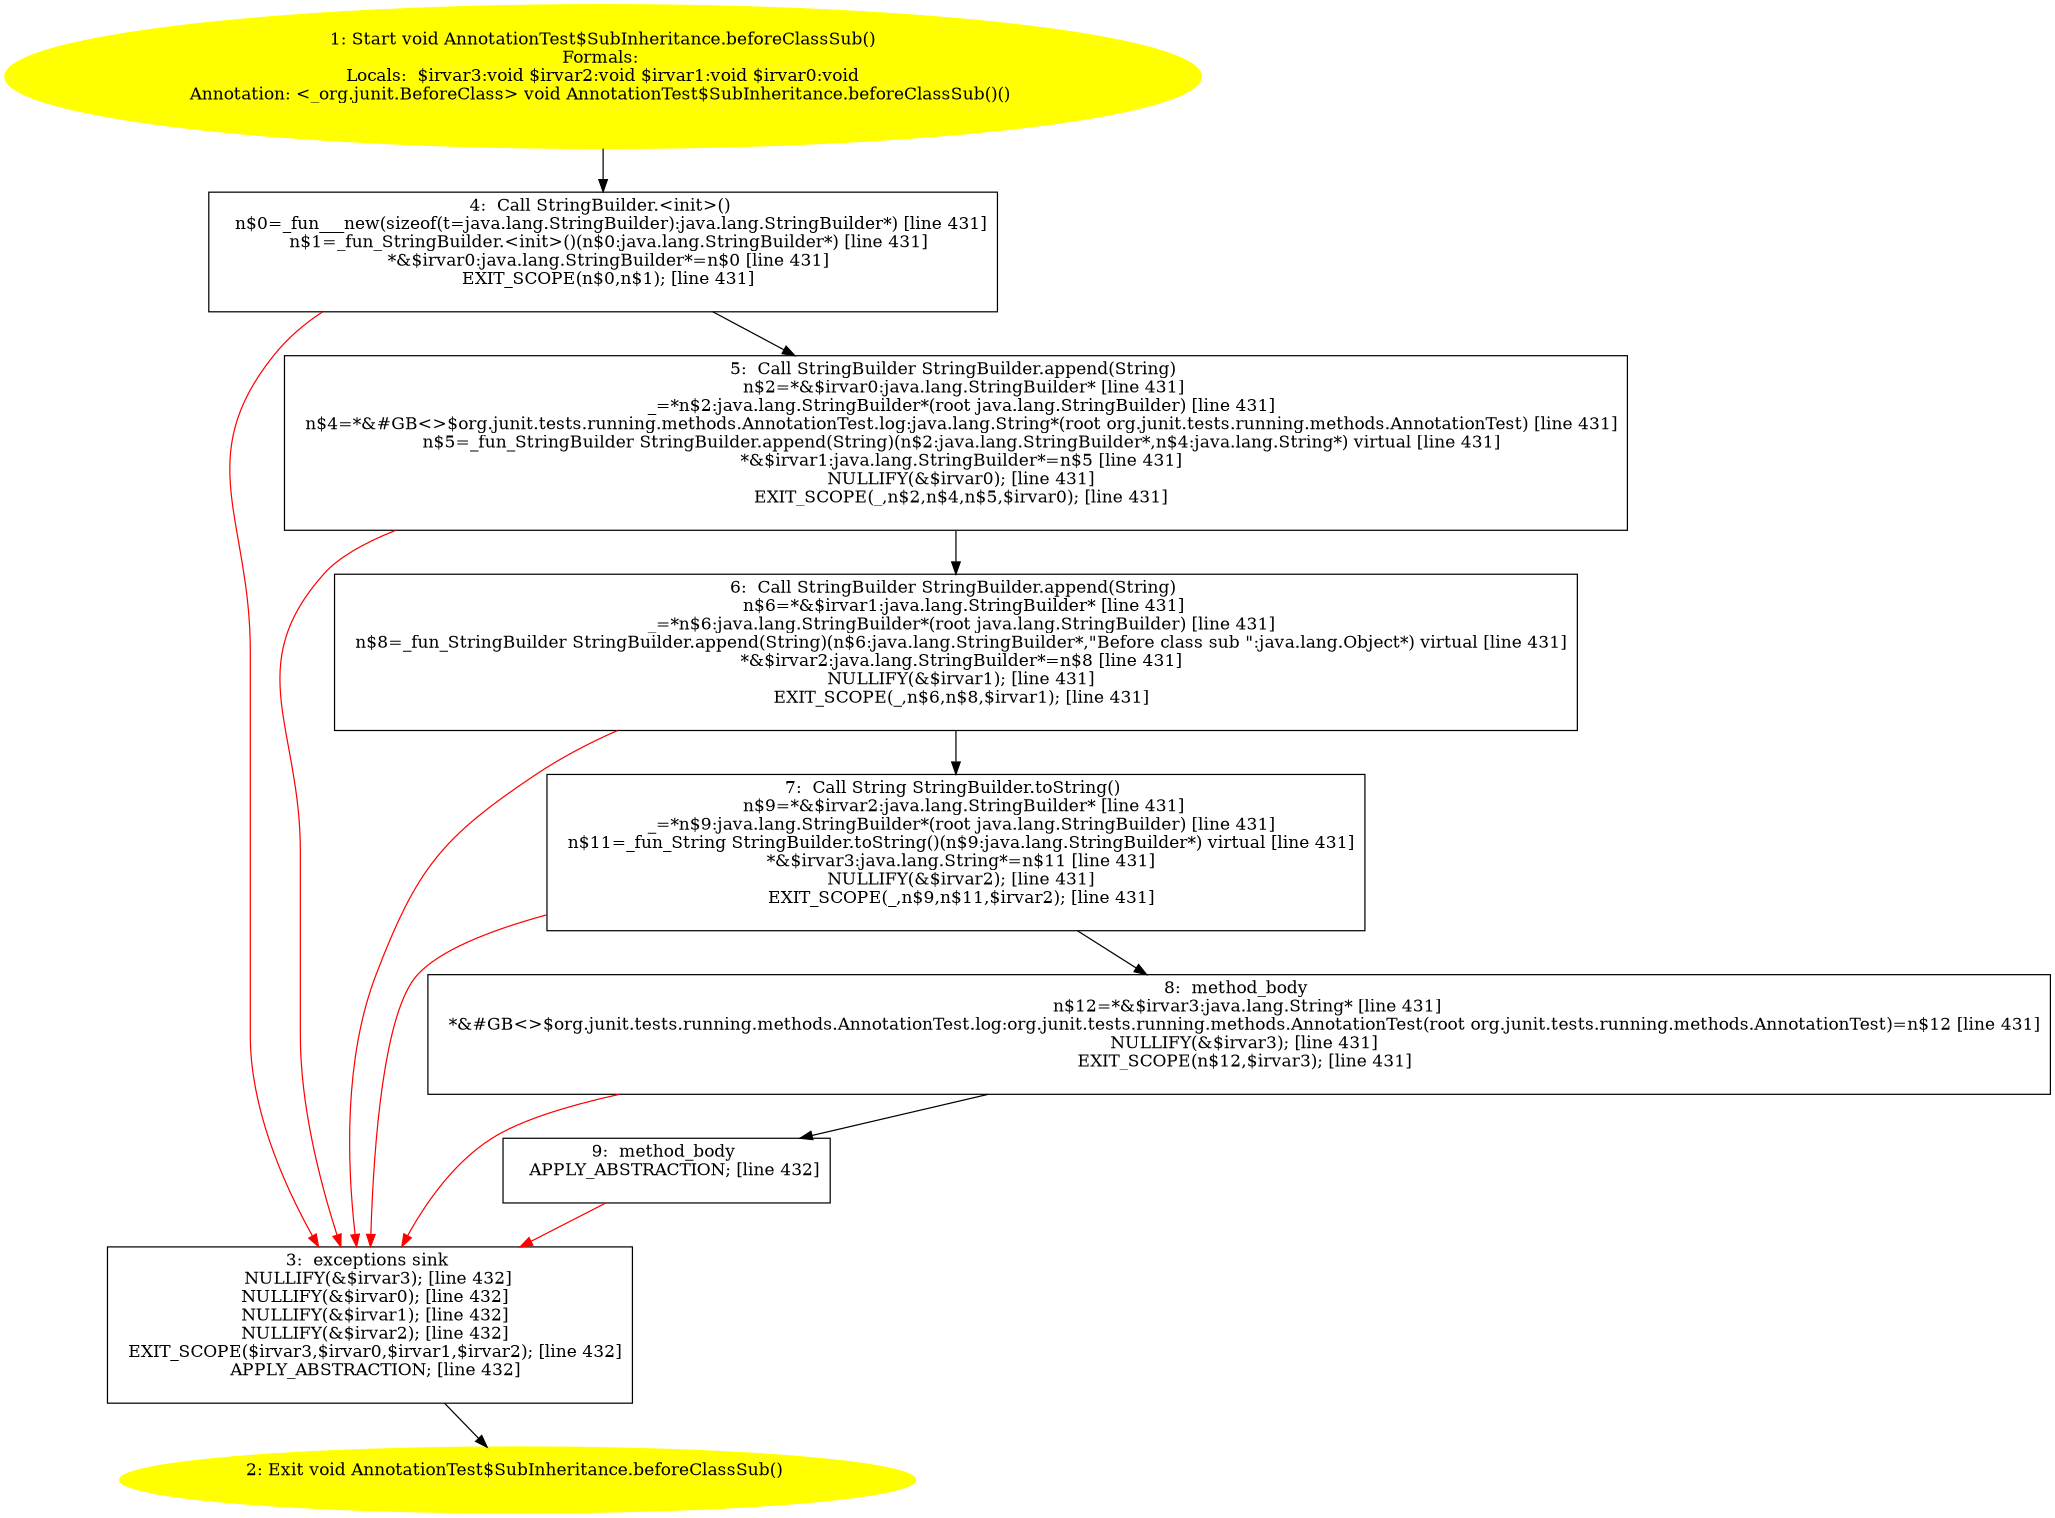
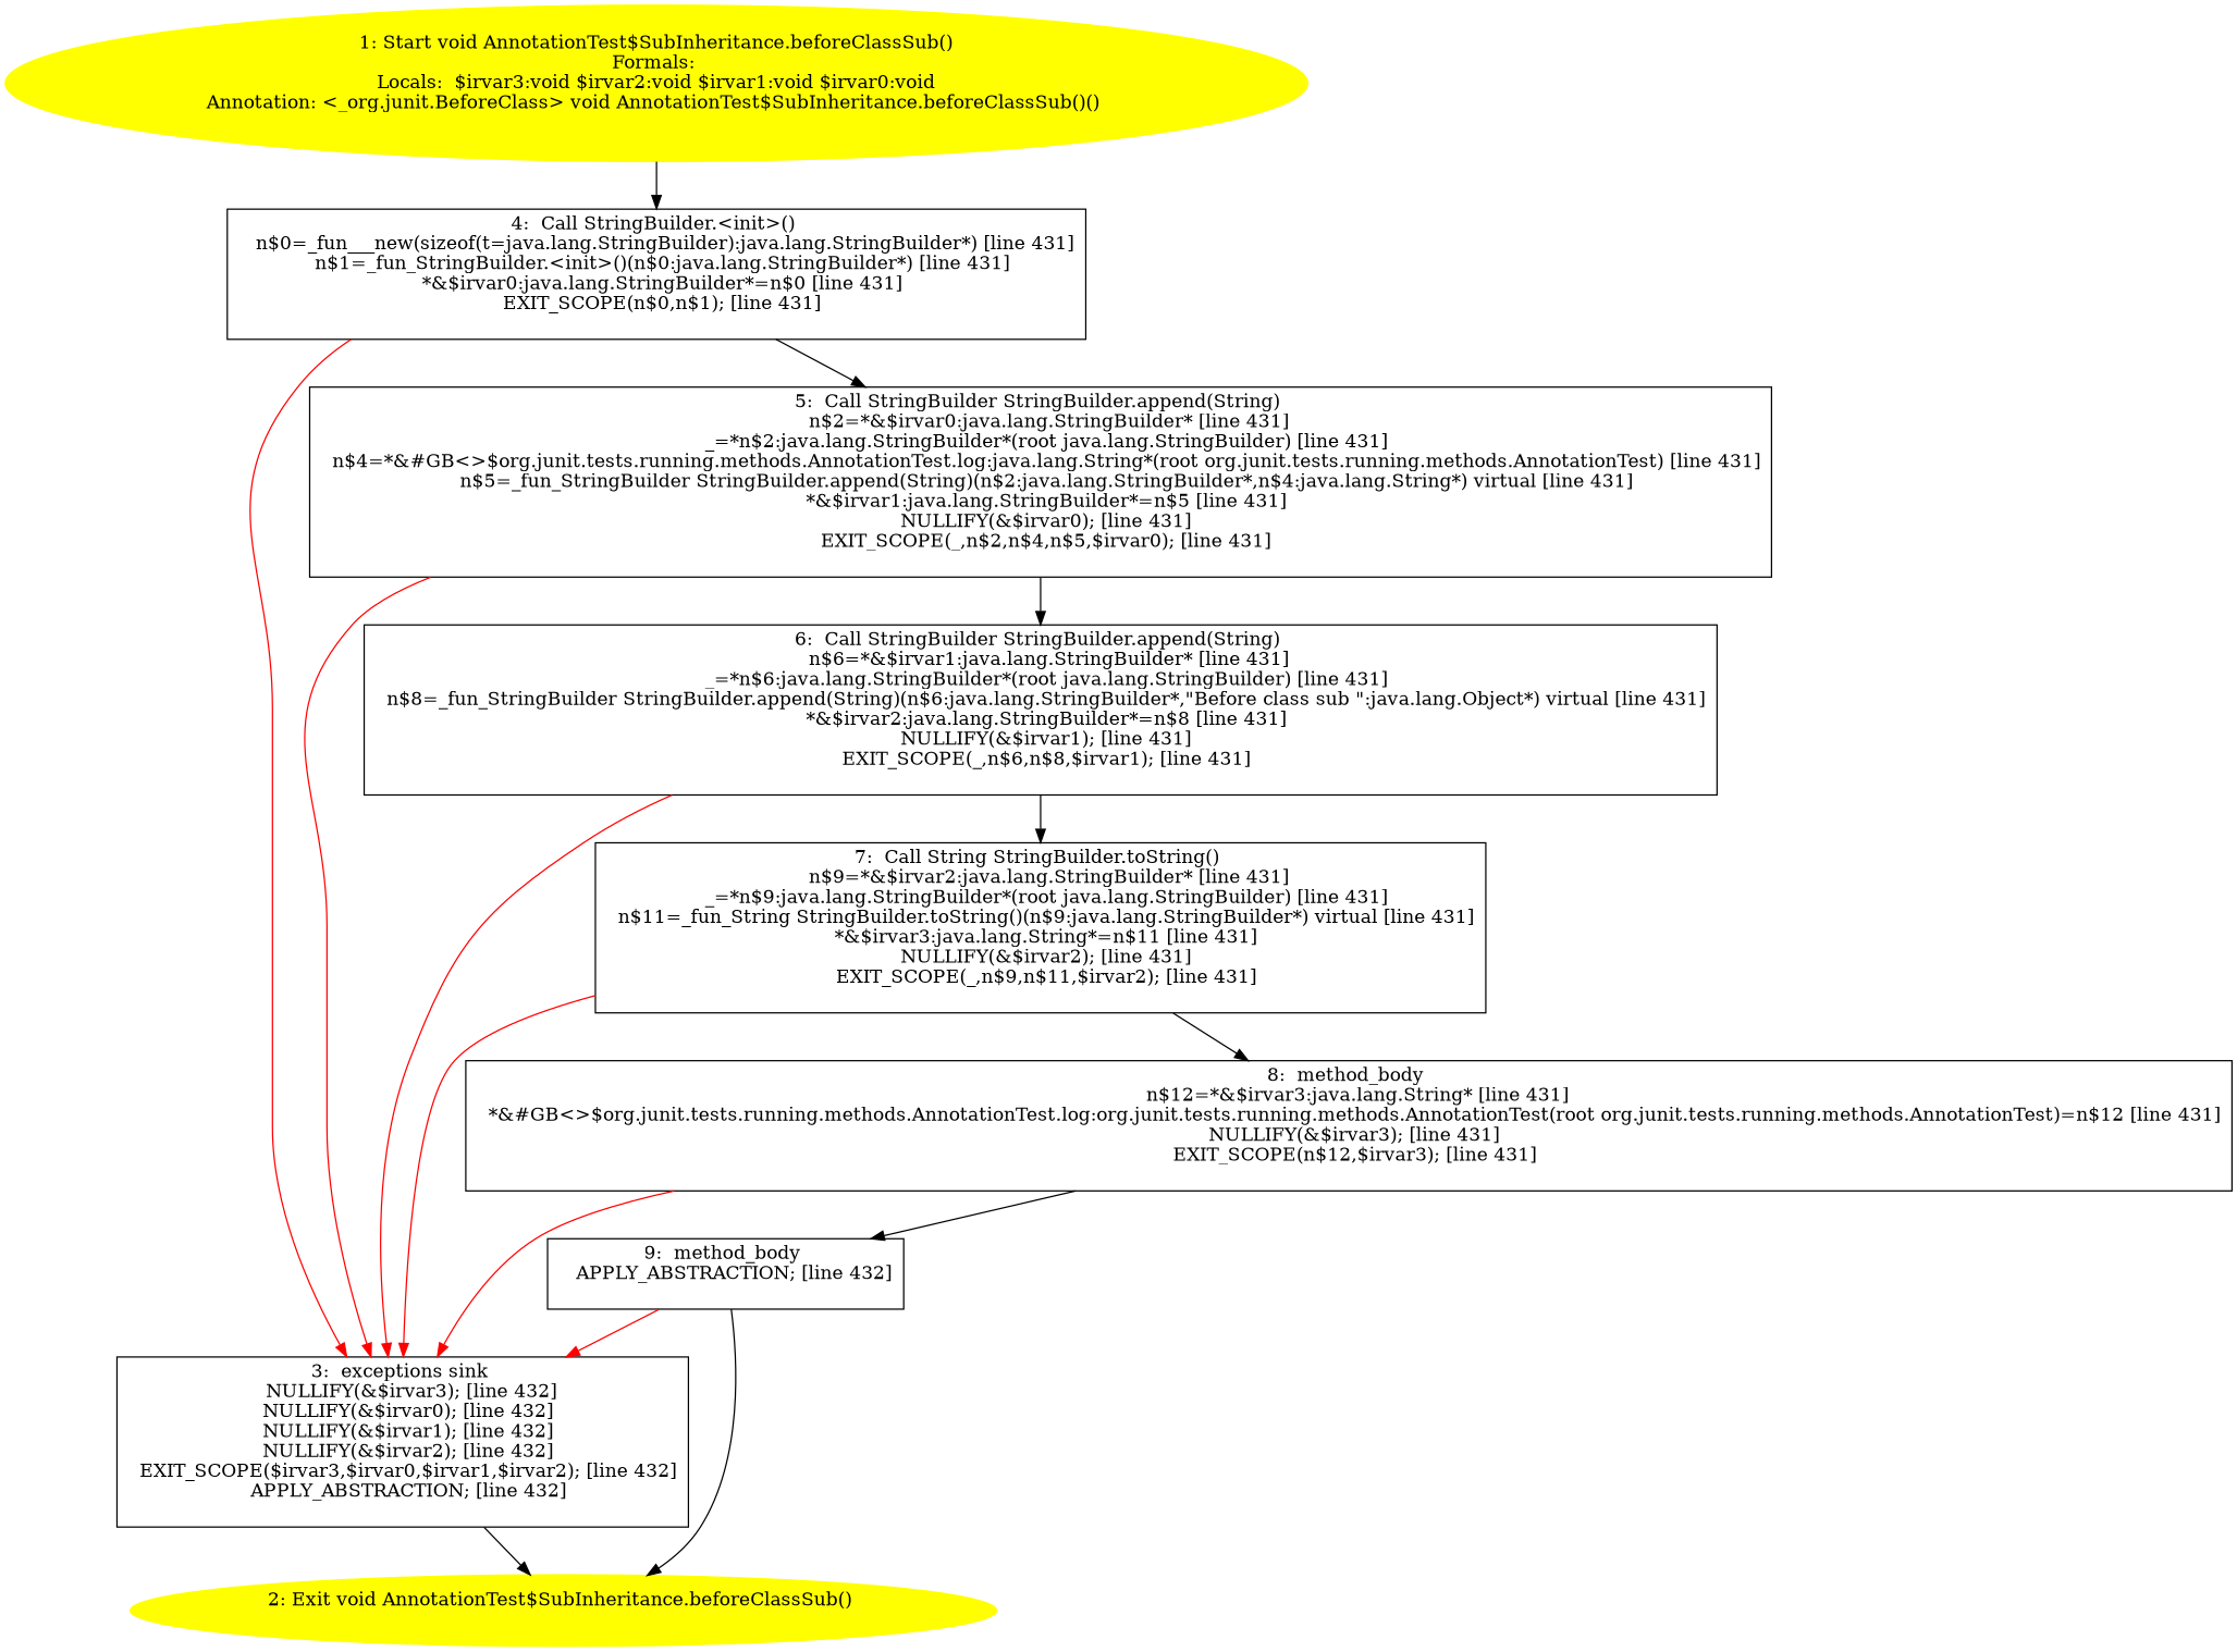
  digraph {
    node [shape=box]
    n1 [color=yellow label="1: Start void AnnotationTest$SubInheritance.beforeClassSub()\nFormals: \nLocals:  $irvar3:void $irvar2:void $irvar1:void $irvar0:void\nAnnotation: <_org.junit.BeforeClass> void AnnotationTest$SubInheritance.beforeClassSub()() \n  " style=filled shape=""]
    n2 [label="4:  Call StringBuilder.<init>() \n   n$0=_fun___new(sizeof(t=java.lang.StringBuilder):java.lang.StringBuilder*) [line 431]\n  n$1=_fun_StringBuilder.<init>()(n$0:java.lang.StringBuilder*) [line 431]\n  *&$irvar0:java.lang.StringBuilder*=n$0 [line 431]\n  EXIT_SCOPE(n$0,n$1); [line 431]\n "]
    n3 [label="3:  exceptions sink \n   NULLIFY(&$irvar3); [line 432]\n  NULLIFY(&$irvar0); [line 432]\n  NULLIFY(&$irvar1); [line 432]\n  NULLIFY(&$irvar2); [line 432]\n  EXIT_SCOPE($irvar3,$irvar0,$irvar1,$irvar2); [line 432]\n  APPLY_ABSTRACTION; [line 432]\n "]
    n4 [label="5:  Call StringBuilder StringBuilder.append(String) \n   n$2=*&$irvar0:java.lang.StringBuilder* [line 431]\n  _=*n$2:java.lang.StringBuilder*(root java.lang.StringBuilder) [line 431]\n  n$4=*&#GB<>$org.junit.tests.running.methods.AnnotationTest.log:java.lang.String*(root org.junit.tests.running.methods.AnnotationTest) [line 431]\n  n$5=_fun_StringBuilder StringBuilder.append(String)(n$2:java.lang.StringBuilder*,n$4:java.lang.String*) virtual [line 431]\n  *&$irvar1:java.lang.StringBuilder*=n$5 [line 431]\n  NULLIFY(&$irvar0); [line 431]\n  EXIT_SCOPE(_,n$2,n$4,n$5,$irvar0); [line 431]\n "]
    n5 [color=yellow label="2: Exit void AnnotationTest$SubInheritance.beforeClassSub() \n  " style=filled shape=""]
    n6 [label="6:  Call StringBuilder StringBuilder.append(String) \n   n$6=*&$irvar1:java.lang.StringBuilder* [line 431]\n  _=*n$6:java.lang.StringBuilder*(root java.lang.StringBuilder) [line 431]\n  n$8=_fun_StringBuilder StringBuilder.append(String)(n$6:java.lang.StringBuilder*,\"Before class sub \":java.lang.Object*) virtual [line 431]\n  *&$irvar2:java.lang.StringBuilder*=n$8 [line 431]\n  NULLIFY(&$irvar1); [line 431]\n  EXIT_SCOPE(_,n$6,n$8,$irvar1); [line 431]\n "]
    n7 [label="7:  Call String StringBuilder.toString() \n   n$9=*&$irvar2:java.lang.StringBuilder* [line 431]\n  _=*n$9:java.lang.StringBuilder*(root java.lang.StringBuilder) [line 431]\n  n$11=_fun_String StringBuilder.toString()(n$9:java.lang.StringBuilder*) virtual [line 431]\n  *&$irvar3:java.lang.String*=n$11 [line 431]\n  NULLIFY(&$irvar2); [line 431]\n  EXIT_SCOPE(_,n$9,n$11,$irvar2); [line 431]\n "]
    n8 [label="8:  method_body \n   n$12=*&$irvar3:java.lang.String* [line 431]\n  *&#GB<>$org.junit.tests.running.methods.AnnotationTest.log:org.junit.tests.running.methods.AnnotationTest(root org.junit.tests.running.methods.AnnotationTest)=n$12 [line 431]\n  NULLIFY(&$irvar3); [line 431]\n  EXIT_SCOPE(n$12,$irvar3); [line 431]\n "]
    n9 [label="9:  method_body \n   APPLY_ABSTRACTION; [line 432]\n "]
    n1 -> n2
    n2 -> n3 [color=red]
    n2 -> n4
    n3 -> n5
    n4 -> n3 [color=red]
    n4 -> n6
    n6 -> n3 [color=red]
    n6 -> n7
    n7 -> n3 [color=red]
    n7 -> n8
    n8 -> n3 [color=red]
    n8 -> n9
    n9 -> n3 [color=red]
+   n9 -> n5
  }
